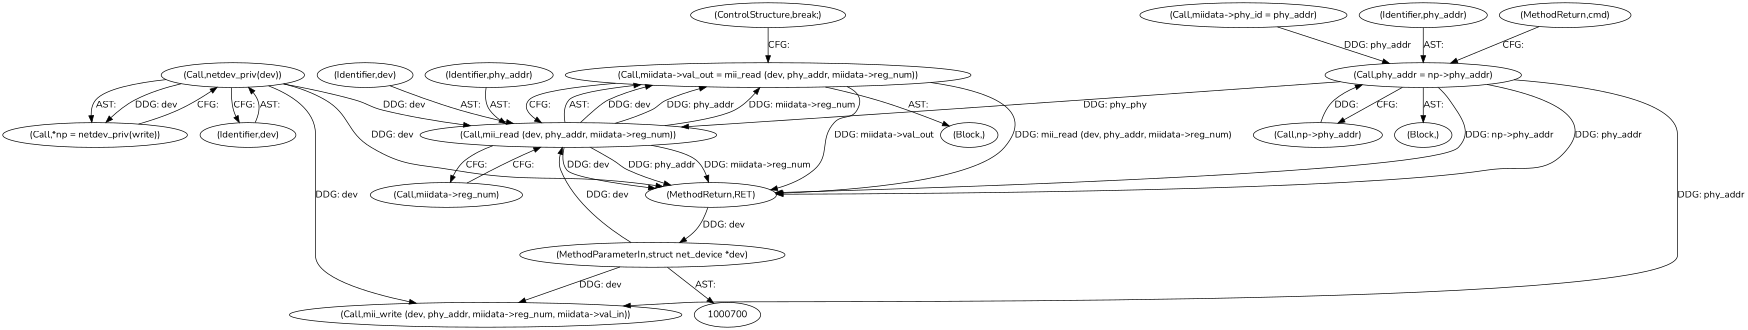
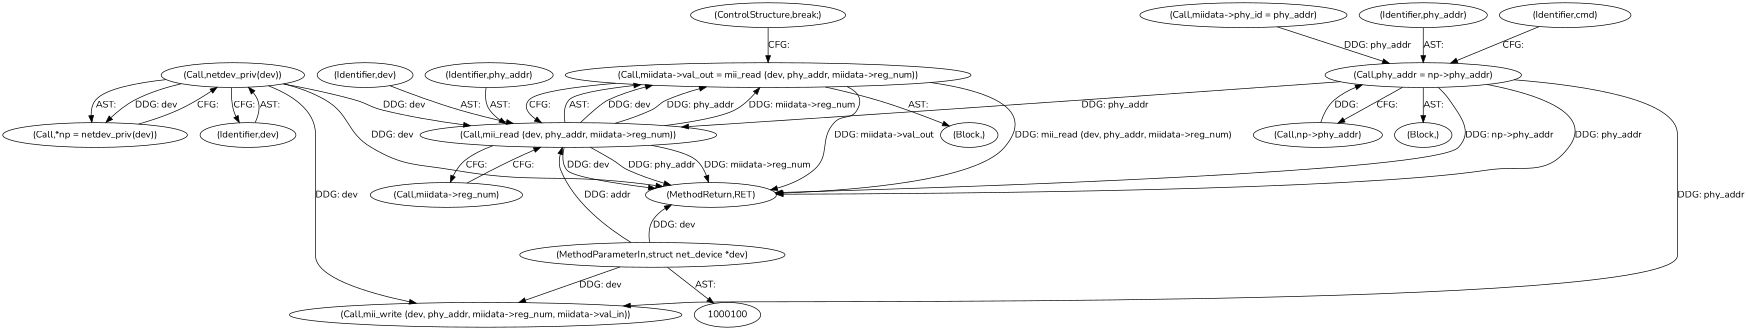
  digraph {
    fontname=Nunito
    node [fontname=Nunito]
    edge [fontname=Nunito]
    n1 [label="(Call,miidata->val_out = mii_read (dev, phy_addr, miidata->reg_num))"]
    n2 [label="(Call,mii_read (dev, phy_addr, miidata->reg_num))"]
    n3 [label="(MethodReturn,RET)"]
    n4 [label="(Block,)"]
    n5 [label="(Call,miidata->reg_num)"]
    n6 [label="(Call,netdev_priv(dev))"]
    n7 [label="(Call,mii_write (dev, phy_addr, miidata->reg_num, miidata->val_in))"]
-   n8 [label="(Call,*np = netdev_priv(write))"]
+   n8 [label="(Call,*np = netdev_priv(dev))"]
    n9 [label="(Identifier,dev)"]
    n10 [label="(MethodParameterIn,struct net_device *dev)"]
-   1000100 [label=1000700]
+   1000100
    n12 [label="(Call,phy_addr = np->phy_addr)"]
    n13 [label="(Block,)"]
    n14 [label="(Call,np->phy_addr)"]
    n15 [label="(Call,miidata->phy_id = phy_addr)"]
    n16 [label="(ControlStructure,break;)"]
    n17 [label="(Identifier,dev)"]
    n18 [label="(Identifier,phy_addr)"]
    n19 [label="(Identifier,phy_addr)"]
-   n20 [label="(MethodReturn,cmd)"]
+   n20 [label="(Identifier,cmd)"]
    n1 -> n2 [label="CFG: "]
    n1 -> n3 [label="DDG: miidata->val_out"]
    n1 -> n3 [label="DDG: mii_read (dev, phy_addr, miidata->reg_num)"]
    n1 -> n4 [label="AST: "]
    n2 -> n1 [label="AST: "]
    n2 -> n1 [label="DDG: dev"]
    n2 -> n1 [label="DDG: phy_addr"]
    n2 -> n1 [label="DDG: miidata->reg_num"]
    n2 -> n3 [label="DDG: phy_addr"]
    n2 -> n3 [label="DDG: miidata->reg_num"]
    n2 -> n3 [label="DDG: dev"]
    n2 -> n5 [label="CFG: "]
    n5 -> n2 [label="CFG: "]
    n6 -> n2 [label="DDG: dev"]
    n6 -> n3 [label="DDG: dev"]
    n6 -> n7 [label="DDG: dev"]
    n6 -> n8 [label="AST: "]
    n6 -> n8 [label="DDG: dev"]
    n6 -> n9 [label="CFG: "]
    n8 -> n6 [label="CFG: "]
    n9 -> n6 [label="AST: "]
-   n10 -> n2 [label="DDG: dev"]
-   n3 -> n10 [label="DDG: dev"]
+   n10 -> n2 [label="DDG: addr"]
+   n10 -> n3 [label="DDG: dev"]
    n10 -> n7 [label="DDG: dev"]
    n10 -> 1000100 [label="AST: "]
-   n12 -> n2 [label="DDG: phy_phy"]
+   n12 -> n2 [label="DDG: phy_addr"]
    n12 -> n3 [label="DDG: phy_addr"]
    n12 -> n3 [label="DDG: np->phy_addr"]
    n12 -> n7 [label="DDG: phy_addr"]
    n12 -> n13 [label="AST: "]
    n12 -> n14 [label="CFG: "]
    n14 -> n12 [label="DDG: "]
    n15 -> n12 [label="DDG: phy_addr"]
    n16 -> n1 [label="CFG: "]
    n17 -> n2 [label="AST: "]
    n18 -> n2 [label="AST: "]
    n19 -> n12 [label="AST: "]
    n20 -> n12 [label="CFG: "]
  }
